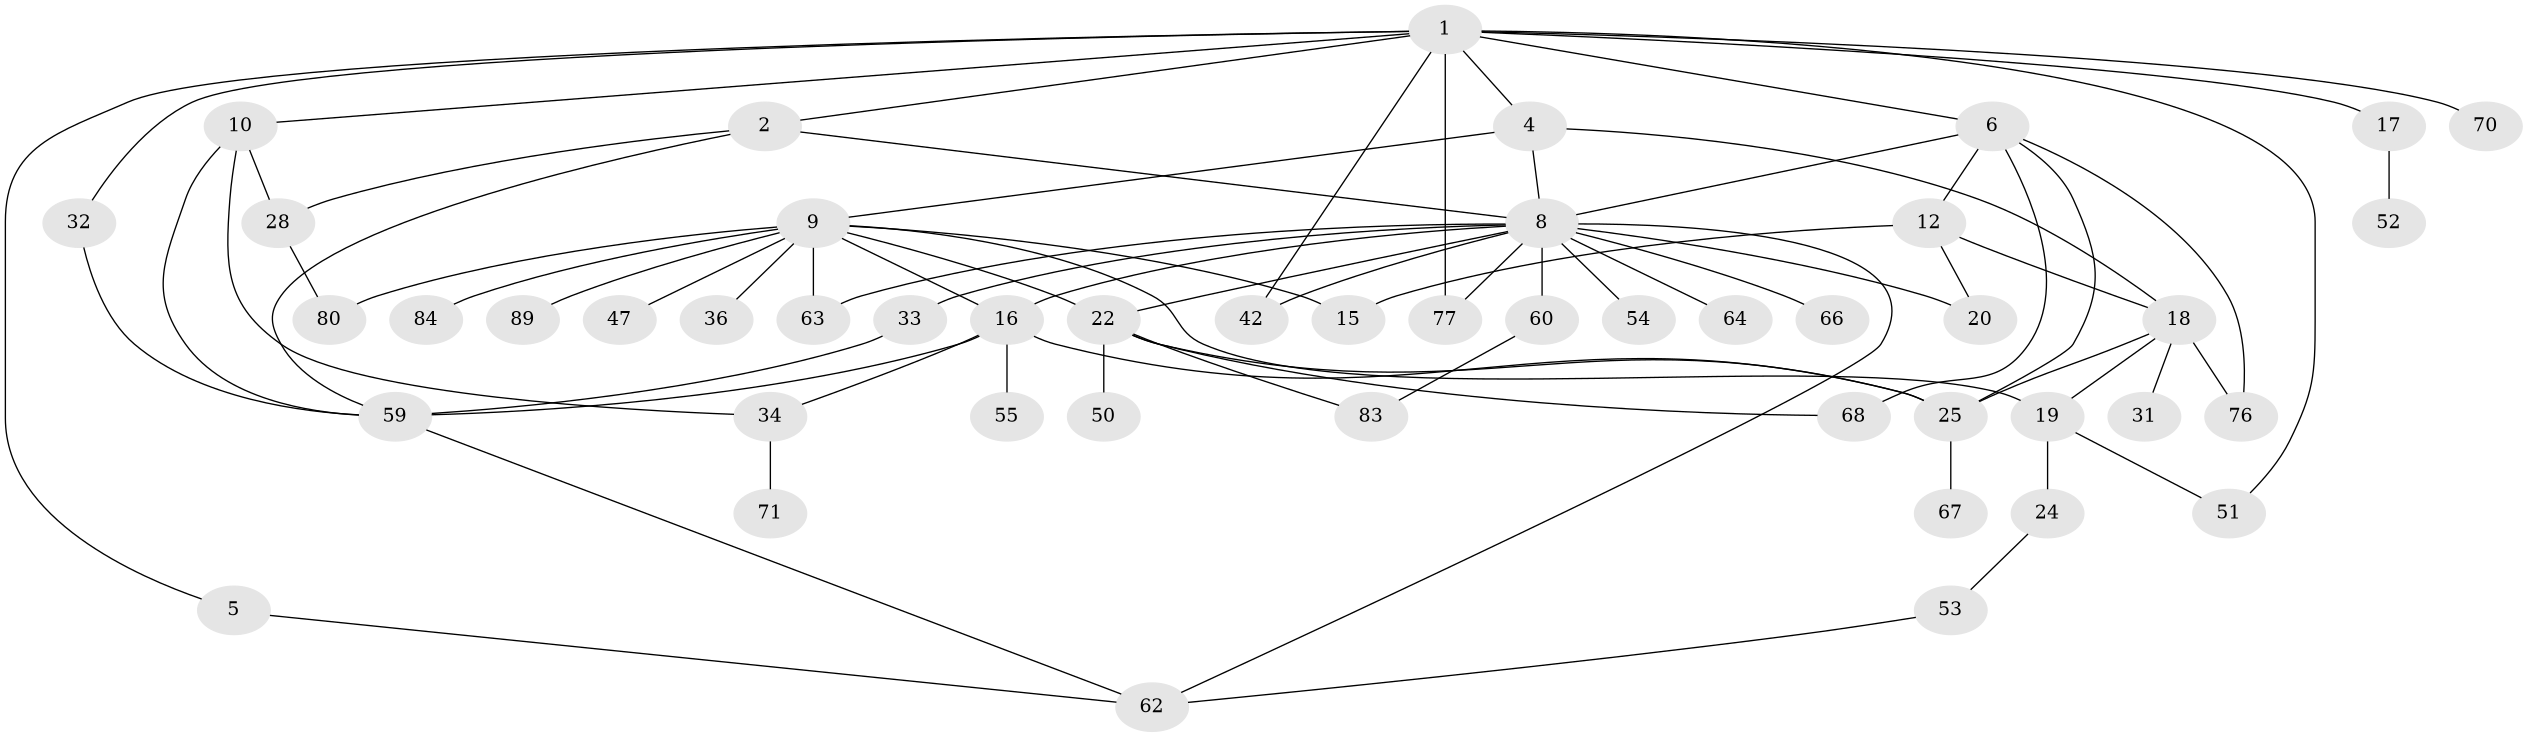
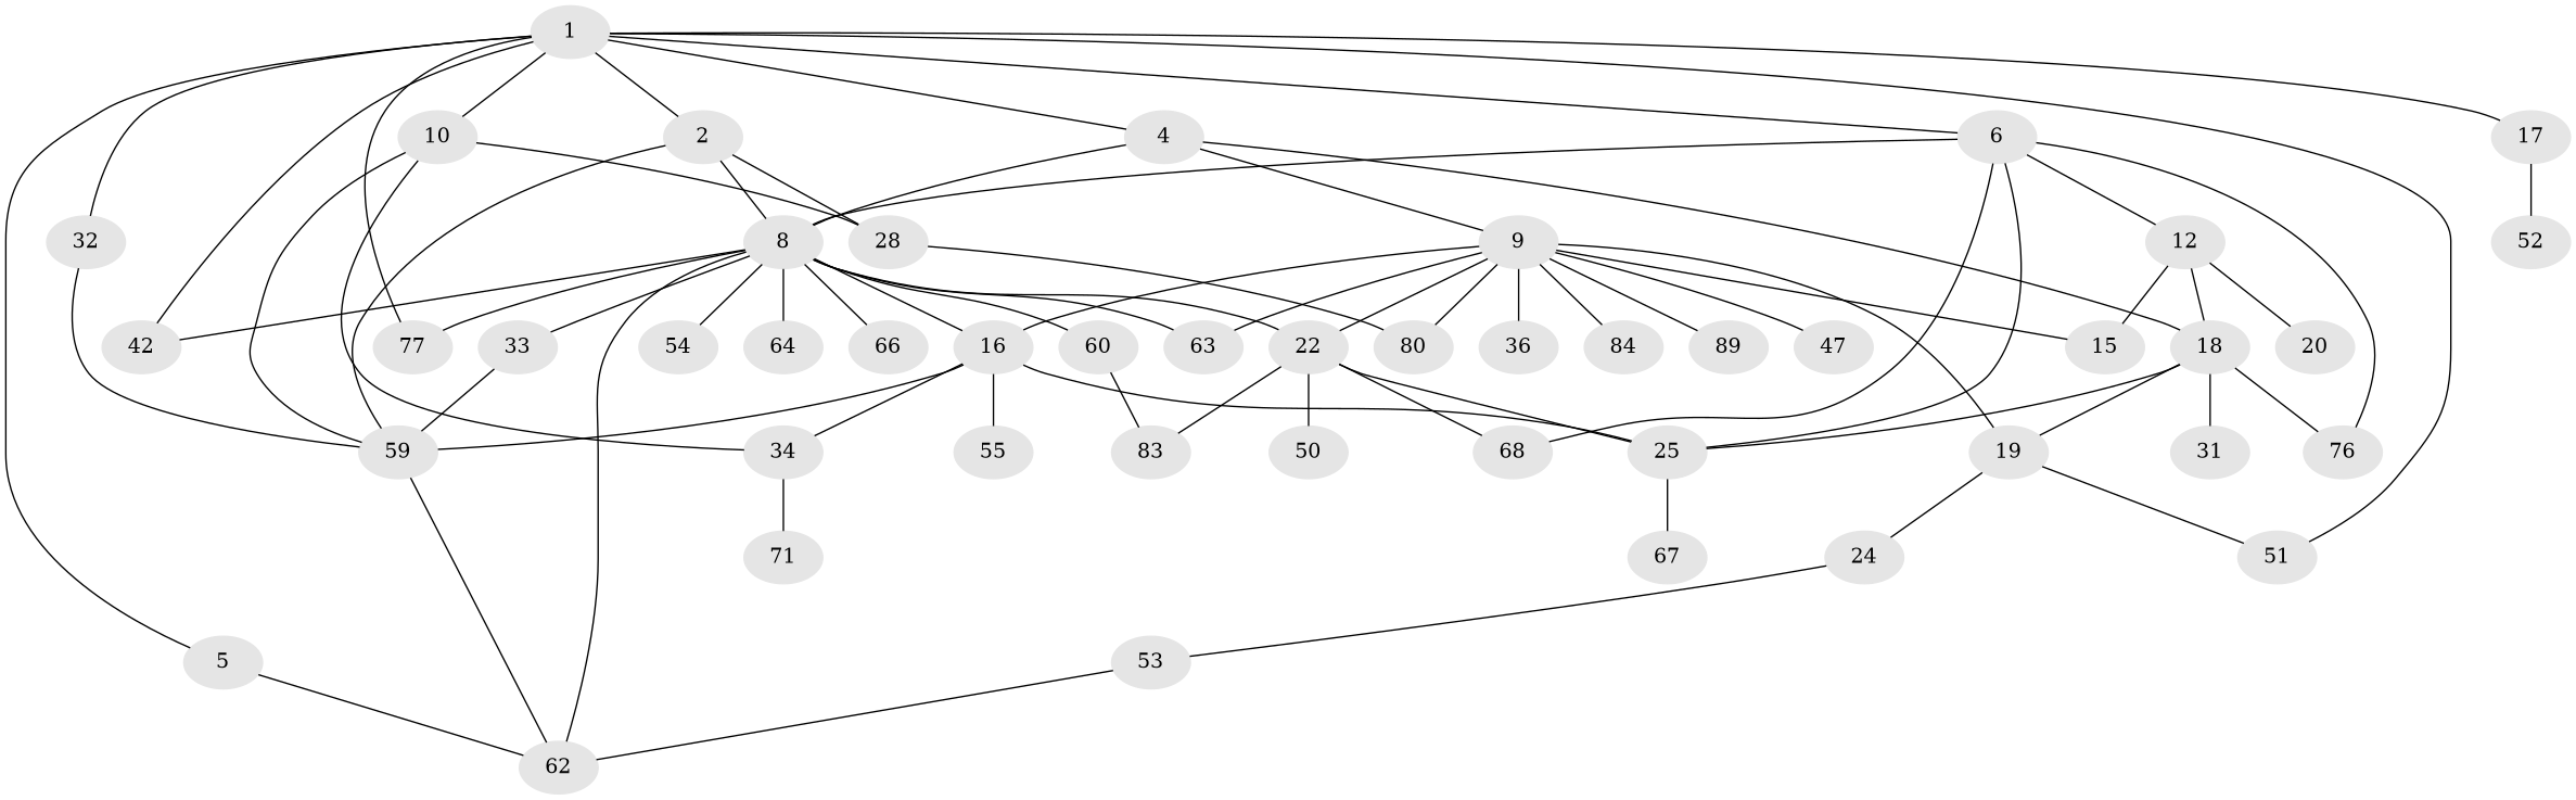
  graph {
    node [color=gray90 style=filled]
    1 [super="+3+92"]
    2
    4 [super="+93"]
    5
    6 [super="+11"]
    10 [super="+13"]
    17 [super="+98"]
    32
    42
    51 [super="+57+61"]
-   70
    77
    8 [super="+26+30"]
    28 [super="+85+91"]
    59 [super="+81"]
    9 [super="+40+14"]
    18 [super="+47"]
    62 [super="+65"]
    12
    25
    68
    76
    34 [super="+48+96"]
    52
    16 [super="+21"]
    20
    22 [super="+37+29"]
    33 [super="+69"]
    54
    60
    63
    64 [super="+72"]
    66
    80 [super="+94+90"]
    15
    19 [super="+95+44"]
    n37 [label=47 super="+45"]
    36
    84
    89
    31
    67
    55
    50 [super="+88+73"]
    83
    24
    71 [super="+78"]
    53 [super="+75+97"]
    1 -- 2
    1 -- 4
    1 -- 5
    1 -- 6
    1 -- 10
    1 -- 17
    1 -- 32
    1 -- 42
    1 -- 51
-   1 -- 70
    1 -- 77
    2 -- 8
    2 -- 28
    2 -- 59
    4 -- 8
    4 -- 9
    4 -- 18
    5 -- 62
    6 -- 8
    6 -- 12
    6 -- 25
    6 -- 68
    6 -- 76
    10 -- 28
    10 -- 59
    10 -- 34
    17 -- 52
    32 -- 59
    8 -- 42
    8 -- 77
    8 -- 62
    8 -- 16
-   8 -- 20
    8 -- 22
    8 -- 33
    8 -- 54
    8 -- 60
    8 -- 63
    8 -- 64 [weight=3]
    8 -- 66
    28 -- 80
    59 -- 62
    9 -- 16
    9 -- 22
    9 -- 63
    9 -- 80
    9 -- 15
    9 -- 19
    9 -- n37
    9 -- 36
    9 -- 84
    9 -- 89
    18 -- 25
    18 -- 76
    18 -- 19
    18 -- 31
    12 -- 18
    12 -- 20
    12 -- 15
    25 -- 67
    34 -- 71
    16 -- 59
    16 -- 25
    16 -- 34
    16 -- 55
    22 -- 25
    22 -- 68
    22 -- 50
    22 -- 83
    33 -- 59
    60 -- 83
    19 -- 51
    19 -- 24
    24 -- 53
    53 -- 62
  }
